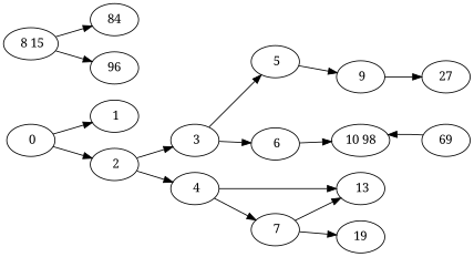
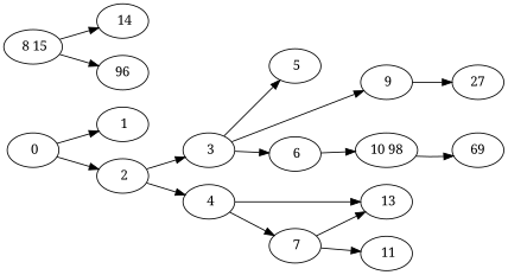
  digraph {
    fontname="Noto Serif"
    rankdir=LR
    node [fontname="Noto Serif"]
    edge [fontname="Noto Serif"]
    " 0"
    " 1"
    " 2"
    " 3"
    " 4"
    " 5"
    " 6"
    " 7"
    " 13"
    " 9"
    n11 [label="10 98"]
-   " 11" [label=19]
+   " 11"
    " 8 15"
-   " 14" [label=84]
+   " 14"
    n15 [label=96]
    n16 [label=27]
    n17 [label=69]
    " 0" -> " 1"
    " 0" -> " 2"
    " 2" -> " 3"
    " 2" -> " 4"
    " 3" -> " 5"
    " 3" -> " 6"
    " 4" -> " 7"
    " 4" -> " 13"
-   " 5" -> " 9"
+   " 3" -> " 9"
    " 6" -> n11
    " 7" -> " 13"
    " 7" -> " 11"
    " 9" -> n16
-   n17 -> n11
+   n11 -> n17
    " 8 15" -> " 14"
    " 8 15" -> n15
  }
